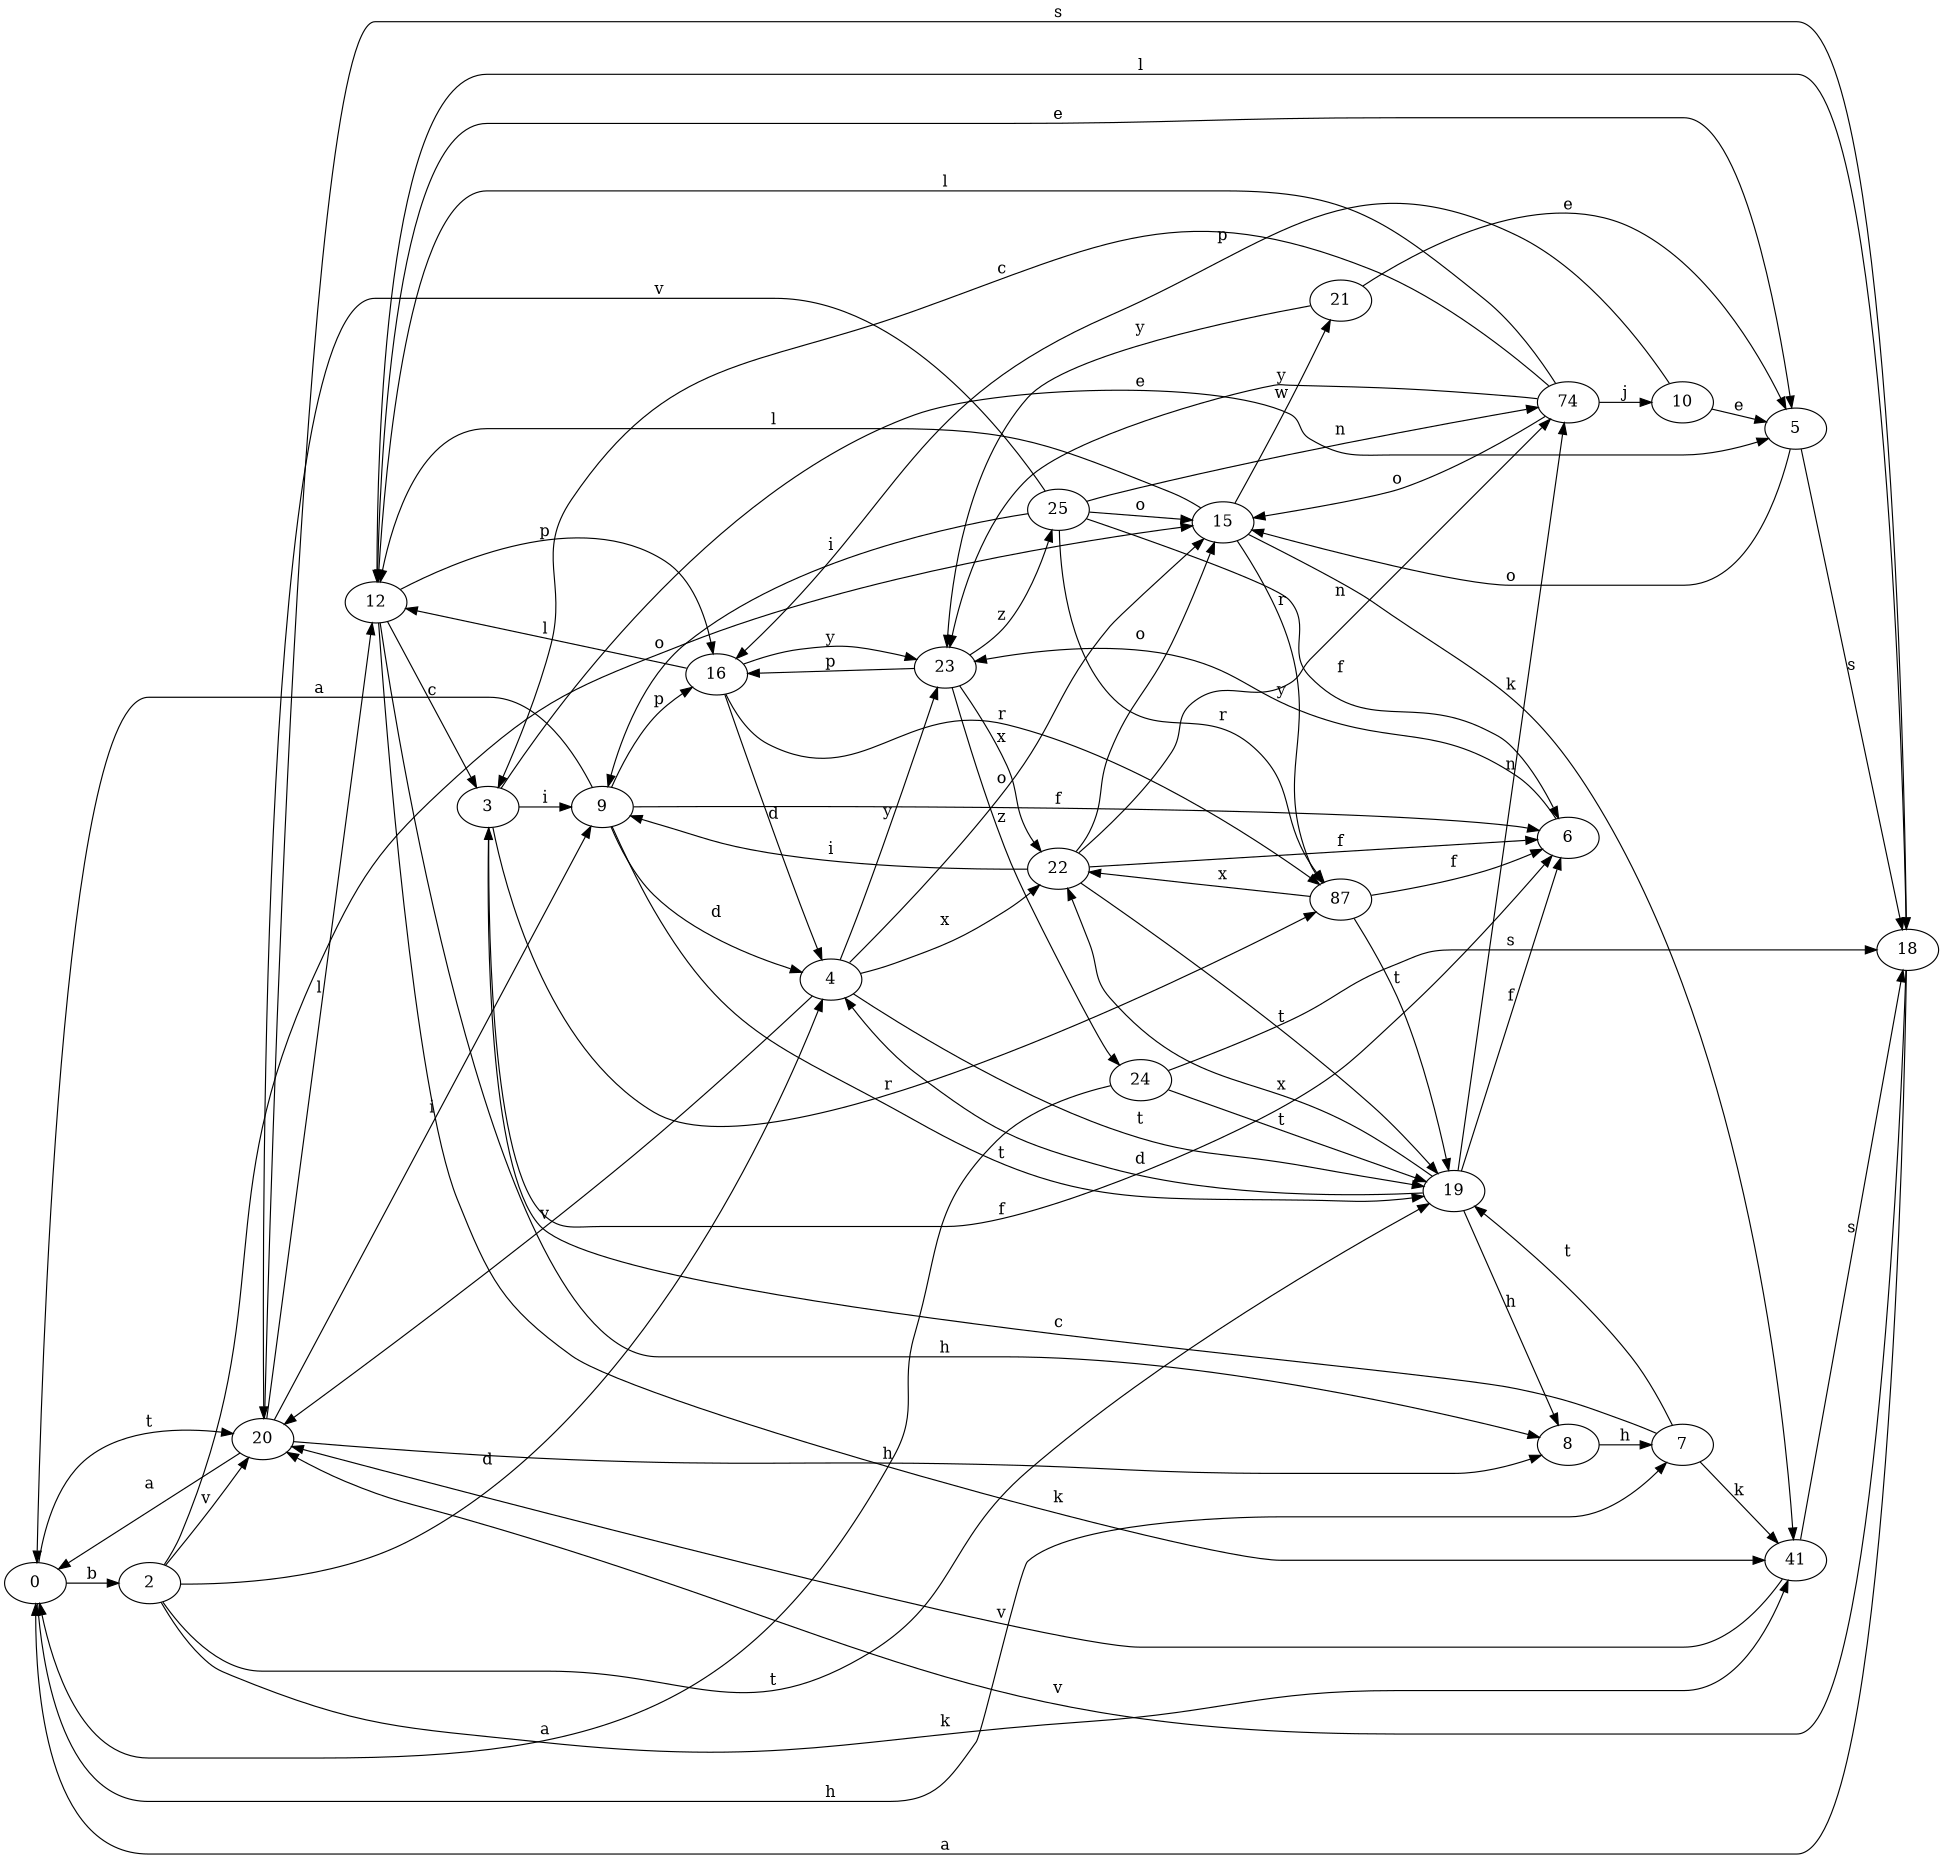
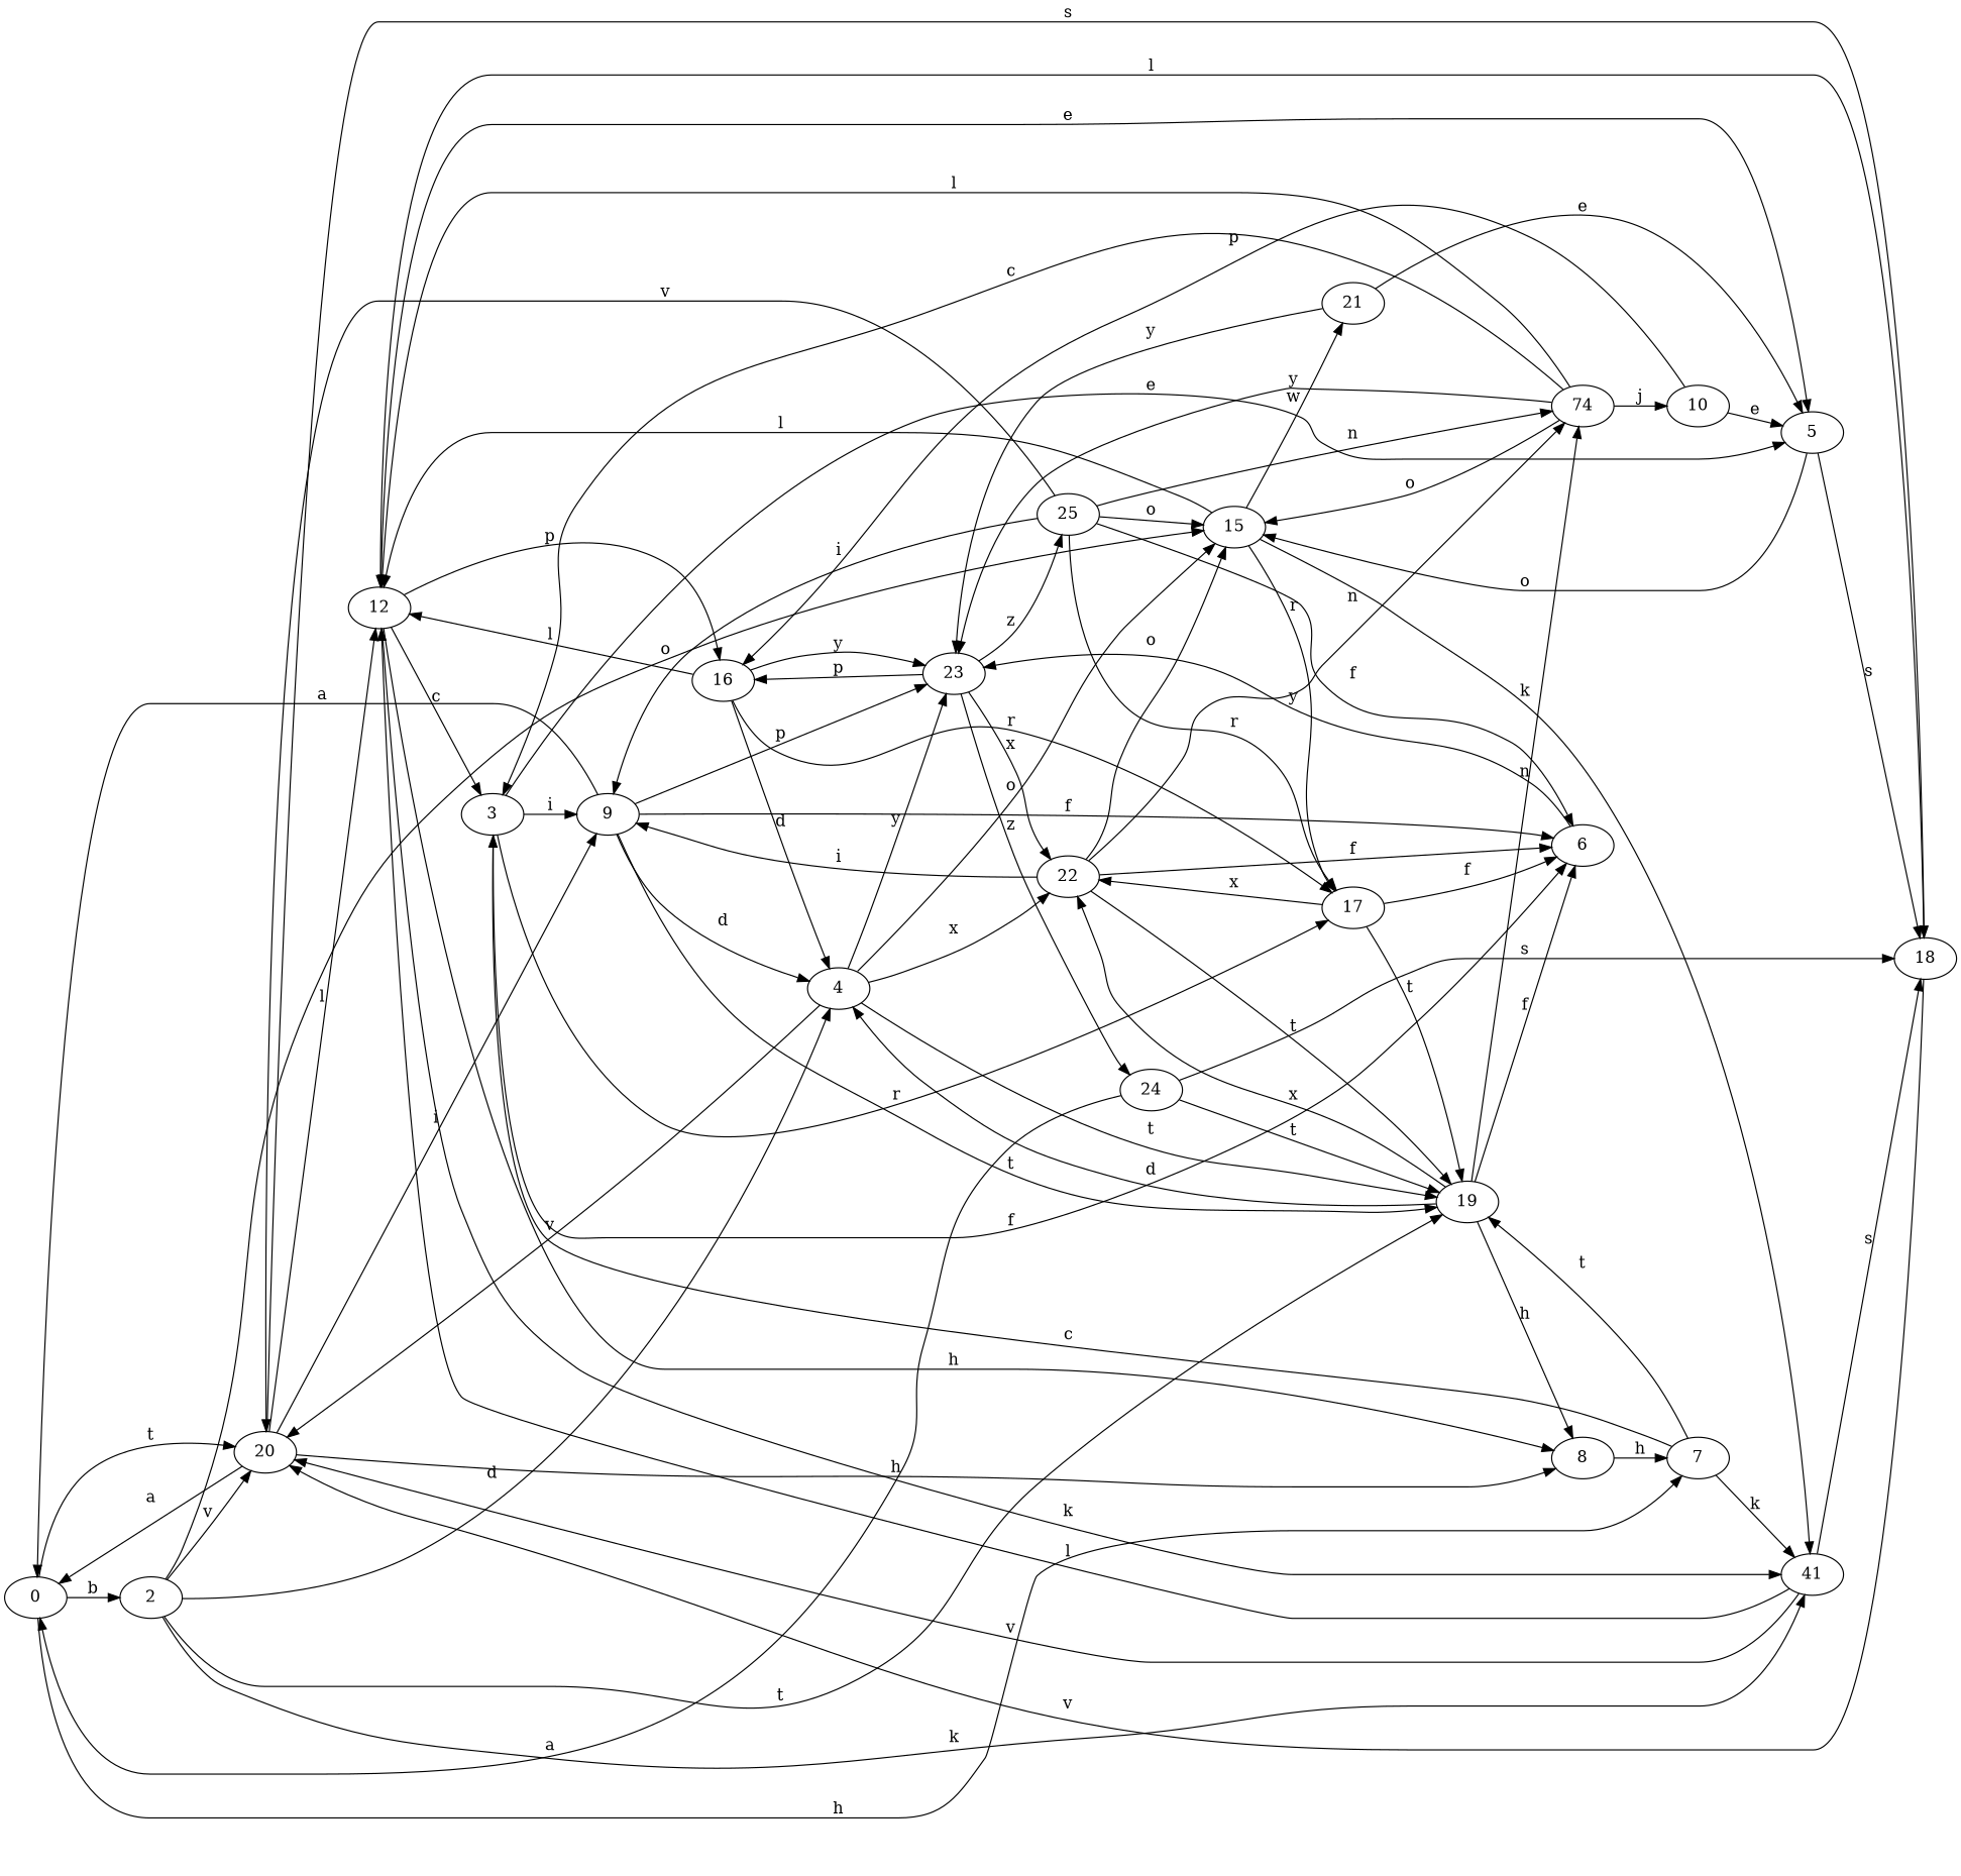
  strict digraph {
    rankdir=LR
    0
    2
    7
    20
    4
    n6 [label=41]
    15
    19
    3
    9
    18
    8
    12
    22
    23
-   17 [label=87]
+   17
    21
    6
    n19 [label=74]
    5
    16
    24
    25
    10
    0 -> 2 [label=b]
    0 -> 7 [label=h]
    0 -> 20 [label=t]
    2 -> 20 [label=v]
    2 -> 4 [label=d]
    2 -> n6 [label=k]
    2 -> 15 [label=o]
    2 -> 19 [label=t]
    7 -> n6 [label=k]
    7 -> 19 [label=t]
    7 -> 3 [label=c]
    20 -> 0 [label=a]
    20 -> 9 [label=i]
    20 -> 18 [label=s]
    20 -> 8 [label=h]
    20 -> 12 [label=l]
    4 -> 20 [label=v]
    4 -> 15 [label=o]
    4 -> 19 [label=t]
    4 -> 22 [label=x]
    4 -> 23 [label=y]
    n6 -> 20 [label=v]
    n6 -> 18 [label=s]
+   n6 -> 12 [label=l]
    15 -> n6 [label=k]
    15 -> 12 [label=l]
    15 -> 17 [label=r]
    15 -> 21 [label=w]
    19 -> 4 [label=d]
    19 -> 8 [label=h]
    19 -> 22 [label=x]
    19 -> 6 [label=f]
    19 -> n19 [label=n]
    3 -> 9 [label=i]
    3 -> 17 [label=r]
    3 -> 6 [label=f]
    3 -> 5 [label=e]
    9 -> 0 [label=a]
    9 -> 4 [label=d]
    9 -> 19 [label=t]
    9 -> 6 [label=f]
-   9 -> 16 [label=p]
-   18 -> 0 [label=a]
+   9 -> 23 [label=p]
    18 -> 20 [label=v]
    18 -> 12 [label=l]
    8 -> 7 [label=h]
    12 -> n6 [label=k]
    12 -> 3 [label=c]
    12 -> 8 [label=h]
    12 -> 5 [label=e]
    12 -> 16 [label=p]
    22 -> 15 [label=o]
    22 -> 19 [label=t]
    22 -> 9 [label=i]
    22 -> 6 [label=f]
    22 -> n19 [label=n]
    23 -> 22 [label=x]
    23 -> 16 [label=p]
    23 -> 24 [label=z]
    23 -> 25 [label=z]
    17 -> 19 [label=t]
    17 -> 22 [label=x]
    17 -> 6 [label=f]
    21 -> 23 [label=y]
    21 -> 5 [label=e]
    6 -> 23 [label=y]
    n19 -> 15 [label=o]
    n19 -> 3 [label=c]
    n19 -> 12 [label=l]
    n19 -> 23 [label=y]
    n19 -> 10 [label=j]
    5 -> 15 [label=o]
    5 -> 18 [label=s]
    16 -> 4 [label=d]
    16 -> 12 [label=l]
    16 -> 23 [label=y]
    16 -> 17 [label=r]
    24 -> 0 [label=a]
    24 -> 19 [label=t]
    24 -> 18 [label=s]
    25 -> 20 [label=v]
    25 -> 15 [label=o]
    25 -> 9 [label=i]
    25 -> 17 [label=r]
    25 -> 6 [label=f]
    25 -> n19 [label=n]
    10 -> 5 [label=e]
    10 -> 16 [label=p]
  }
